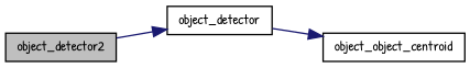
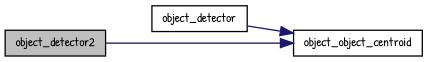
  digraph {
    fontname="Patrick Hand"
    rankdir=LR
    node [color=black fillcolor=white fontname="Patrick Hand" fontsize=10 shape=record style=filled]
    edge [color=midnightblue fontname="Patrick Hand" fontsize=10 labelfontname=FreeSans labelfontsize=10 style=solid]
    n1 [fillcolor=grey75 fontcolor=black height=0.2 label=object_detector2 width=0.4]
    n2 [height=0.2 label=object_detector width=0.4]
    n3 [height=0.2 label=object_object_centroid width=0.4]
-   n1 -> n2
+   n1 -> n3
    n2 -> n3
  }
